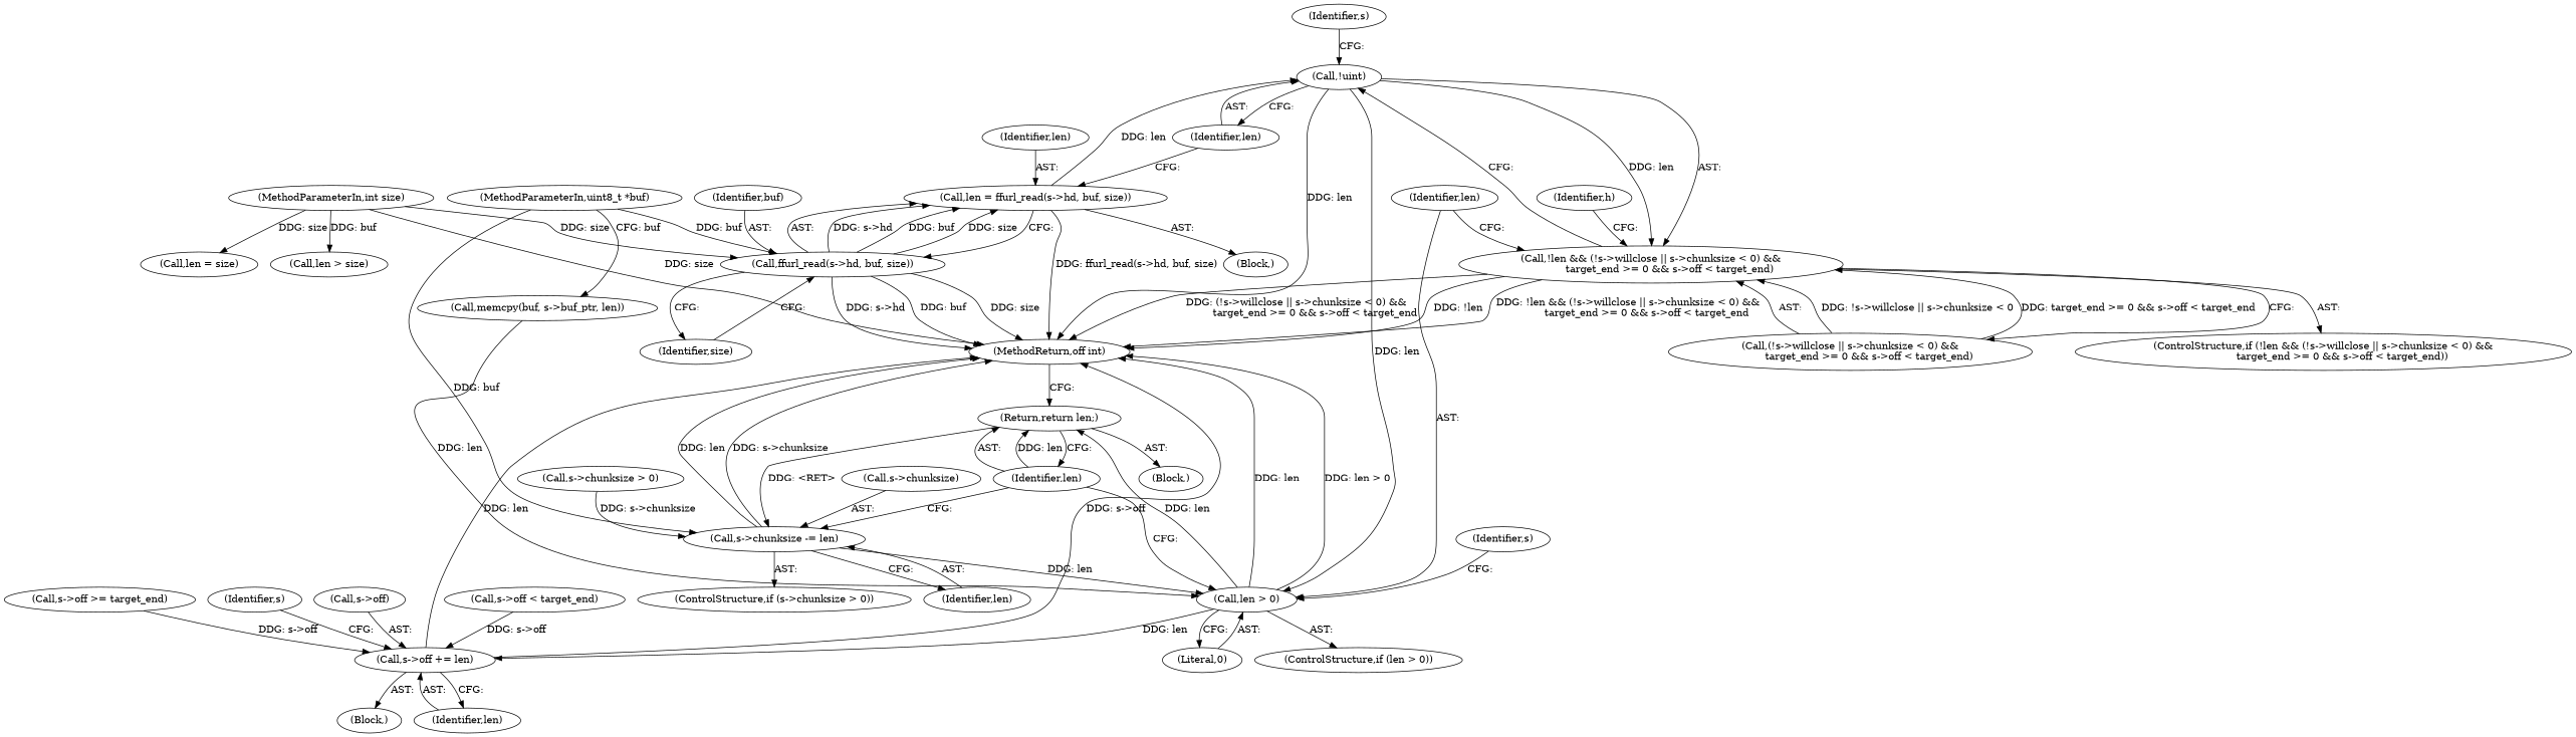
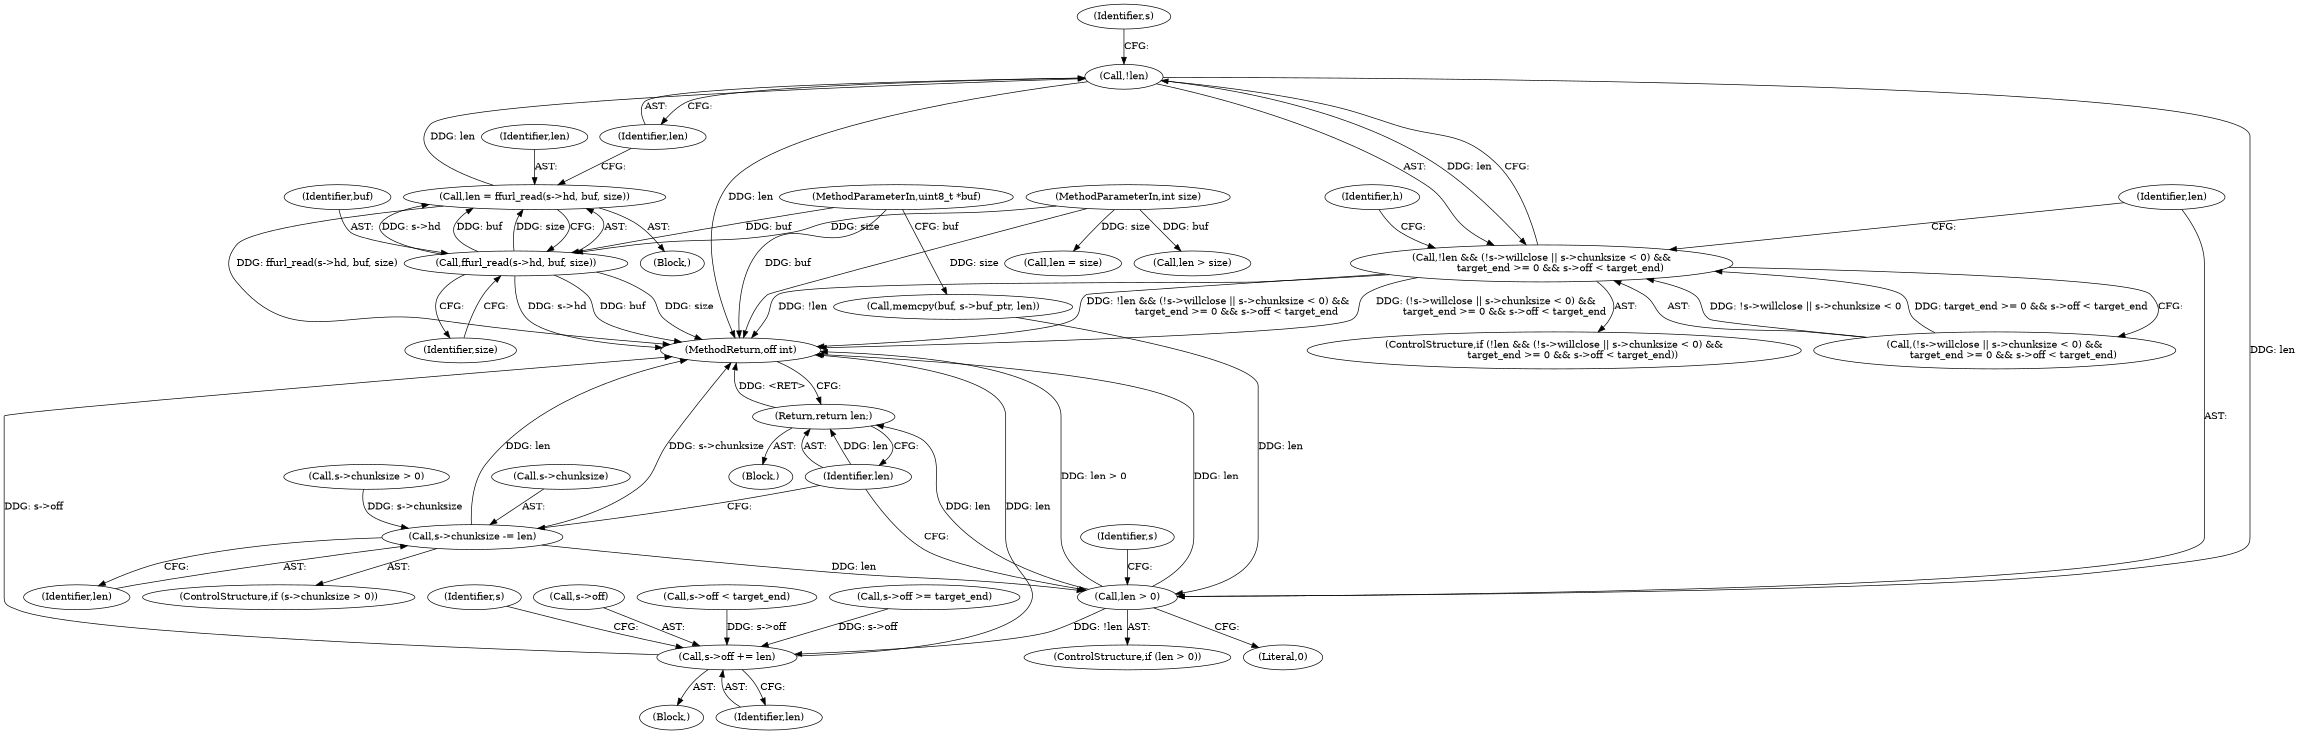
  digraph {
-   n1 [label="(Call,!uint)"]
+   n1 [label="(Call,!len)"]
    n2 [label="(Call,!len && (!s->willclose || s->chunksize < 0) &&\n            target_end >= 0 && s->off < target_end)"]
    n3 [label="(Call,len > 0)"]
    n4 [label="(MethodReturn,off int)"]
    n5 [label="(Identifier,len)"]
    n6 [label="(ControlStructure,if (!len && (!s->willclose || s->chunksize < 0) &&\n            target_end >= 0 && s->off < target_end))"]
    n7 [label="(Call,(!s->willclose || s->chunksize < 0) &&\n            target_end >= 0 && s->off < target_end)"]
    n8 [label="(Call,s->off += len)"]
    n9 [label="(Return,return len;)"]
    n10 [label="(ControlStructure,if (len > 0))"]
    n11 [label="(Literal,0)"]
    n12 [label="(Call,len = ffurl_read(s->hd, buf, size))"]
    n13 [label="(Call,ffurl_read(s->hd, buf, size))"]
    n14 [label="(Block,)"]
    n15 [label="(Identifier,size)"]
    n16 [label="(MethodParameterIn,uint8_t *buf)"]
    n17 [label="(Call,memcpy(buf, s->buf_ptr, len))"]
    n18 [label="(MethodParameterIn,int size)"]
    n19 [label="(Call,len = size)"]
    n20 [label="(Call,len > size)"]
    n21 [label="(Block,)"]
    n22 [label="(Identifier,len)"]
    n23 [label="(Call,s->chunksize -= len)"]
    n24 [label="(ControlStructure,if (s->chunksize > 0))"]
    n25 [label="(Identifier,len)"]
    n26 [label="(Block,)"]
    n27 [label="(Identifier,len)"]
    n28 [label="(Identifier,len)"]
    n29 [label="(Call,s->off >= target_end)"]
    n30 [label="(Identifier,buf)"]
    n31 [label="(Identifier,s)"]
    n32 [label="(Identifier,len)"]
    n33 [label="(Identifier,s)"]
    n34 [label="(Identifier,h)"]
    n35 [label="(Call,s->chunksize > 0)"]
    n36 [label="(Call,s->off)"]
    n37 [label="(Call,s->chunksize)"]
    n38 [label="(Call,s->off < target_end)"]
    n39 [label="(Identifier,s)"]
    n1 -> n2 [label="AST: "]
    n1 -> n2 [label="DDG: len"]
    n1 -> n3 [label="DDG: len"]
    n1 -> n4 [label="DDG: len"]
    n1 -> n5 [label="CFG: "]
    n2 -> n1 [label="CFG: "]
    n2 -> n4 [label="DDG: (!s->willclose || s->chunksize < 0) &&\n            target_end >= 0 && s->off < target_end"]
    n2 -> n4 [label="DDG: !len"]
    n2 -> n4 [label="DDG: !len && (!s->willclose || s->chunksize < 0) &&\n            target_end >= 0 && s->off < target_end"]
    n2 -> n6 [label="AST: "]
    n2 -> n7 [label="CFG: "]
    n3 -> n4 [label="DDG: len > 0"]
    n3 -> n4 [label="DDG: len"]
-   n3 -> n8 [label="DDG: len"]
+   n3 -> n8 [label="DDG: !len"]
    n3 -> n9 [label="DDG: len"]
    n3 -> n10 [label="AST: "]
    n3 -> n11 [label="CFG: "]
    n4 -> n9 [label="CFG: "]
    n5 -> n1 [label="AST: "]
    n5 -> n12 [label="CFG: "]
    n7 -> n2 [label="AST: "]
    n7 -> n2 [label="DDG: !s->willclose || s->chunksize < 0"]
    n7 -> n2 [label="DDG: target_end >= 0 && s->off < target_end"]
    n8 -> n4 [label="DDG: len"]
    n8 -> n4 [label="DDG: s->off"]
    n8 -> n21 [label="AST: "]
    n8 -> n22 [label="CFG: "]
-   n9 -> n23 [label="DDG: <RET>"]
+   n9 -> n4 [label="DDG: <RET>"]
    n9 -> n26 [label="AST: "]
    n9 -> n27 [label="CFG: "]
-   n11 -> n3 [label="AST: "]
    n12 -> n1 [label="DDG: len"]
    n12 -> n4 [label="DDG: ffurl_read(s->hd, buf, size)"]
    n12 -> n13 [label="CFG: "]
    n12 -> n14 [label="AST: "]
    n13 -> n4 [label="DDG: size"]
    n13 -> n4 [label="DDG: s->hd"]
    n13 -> n4 [label="DDG: buf"]
    n13 -> n12 [label="AST: "]
    n13 -> n12 [label="DDG: s->hd"]
    n13 -> n12 [label="DDG: buf"]
    n13 -> n12 [label="DDG: size"]
    n13 -> n15 [label="CFG: "]
    n15 -> n13 [label="CFG: "]
-   n16 -> n23 [label="DDG: buf"]
+   n16 -> n4 [label="DDG: buf"]
    n16 -> n13 [label="DDG: buf"]
    n16 -> n17 [label="CFG: buf"]
    n17 -> n3 [label="DDG: len"]
    n18 -> n4 [label="DDG: size"]
    n18 -> n13 [label="DDG: size"]
    n18 -> n19 [label="DDG: size"]
    n18 -> n20 [label="DDG: buf"]
    n22 -> n8 [label="AST: "]
    n23 -> n3 [label="DDG: len"]
    n23 -> n4 [label="DDG: s->chunksize"]
    n23 -> n4 [label="DDG: len"]
    n23 -> n24 [label="AST: "]
    n23 -> n25 [label="CFG: "]
    n25 -> n23 [label="AST: "]
    n27 -> n3 [label="CFG: "]
    n27 -> n9 [label="AST: "]
    n27 -> n9 [label="DDG: len"]
    n27 -> n23 [label="CFG: "]
    n28 -> n2 [label="CFG: "]
    n28 -> n3 [label="AST: "]
    n29 -> n8 [label="DDG: s->off"]
    n30 -> n13 [label="AST: "]
    n31 -> n1 [label="CFG: "]
    n32 -> n12 [label="AST: "]
    n33 -> n8 [label="CFG: "]
    n34 -> n2 [label="CFG: "]
    n35 -> n23 [label="DDG: s->chunksize"]
    n36 -> n8 [label="AST: "]
    n37 -> n23 [label="AST: "]
    n38 -> n8 [label="DDG: s->off"]
    n39 -> n3 [label="CFG: "]
  }
